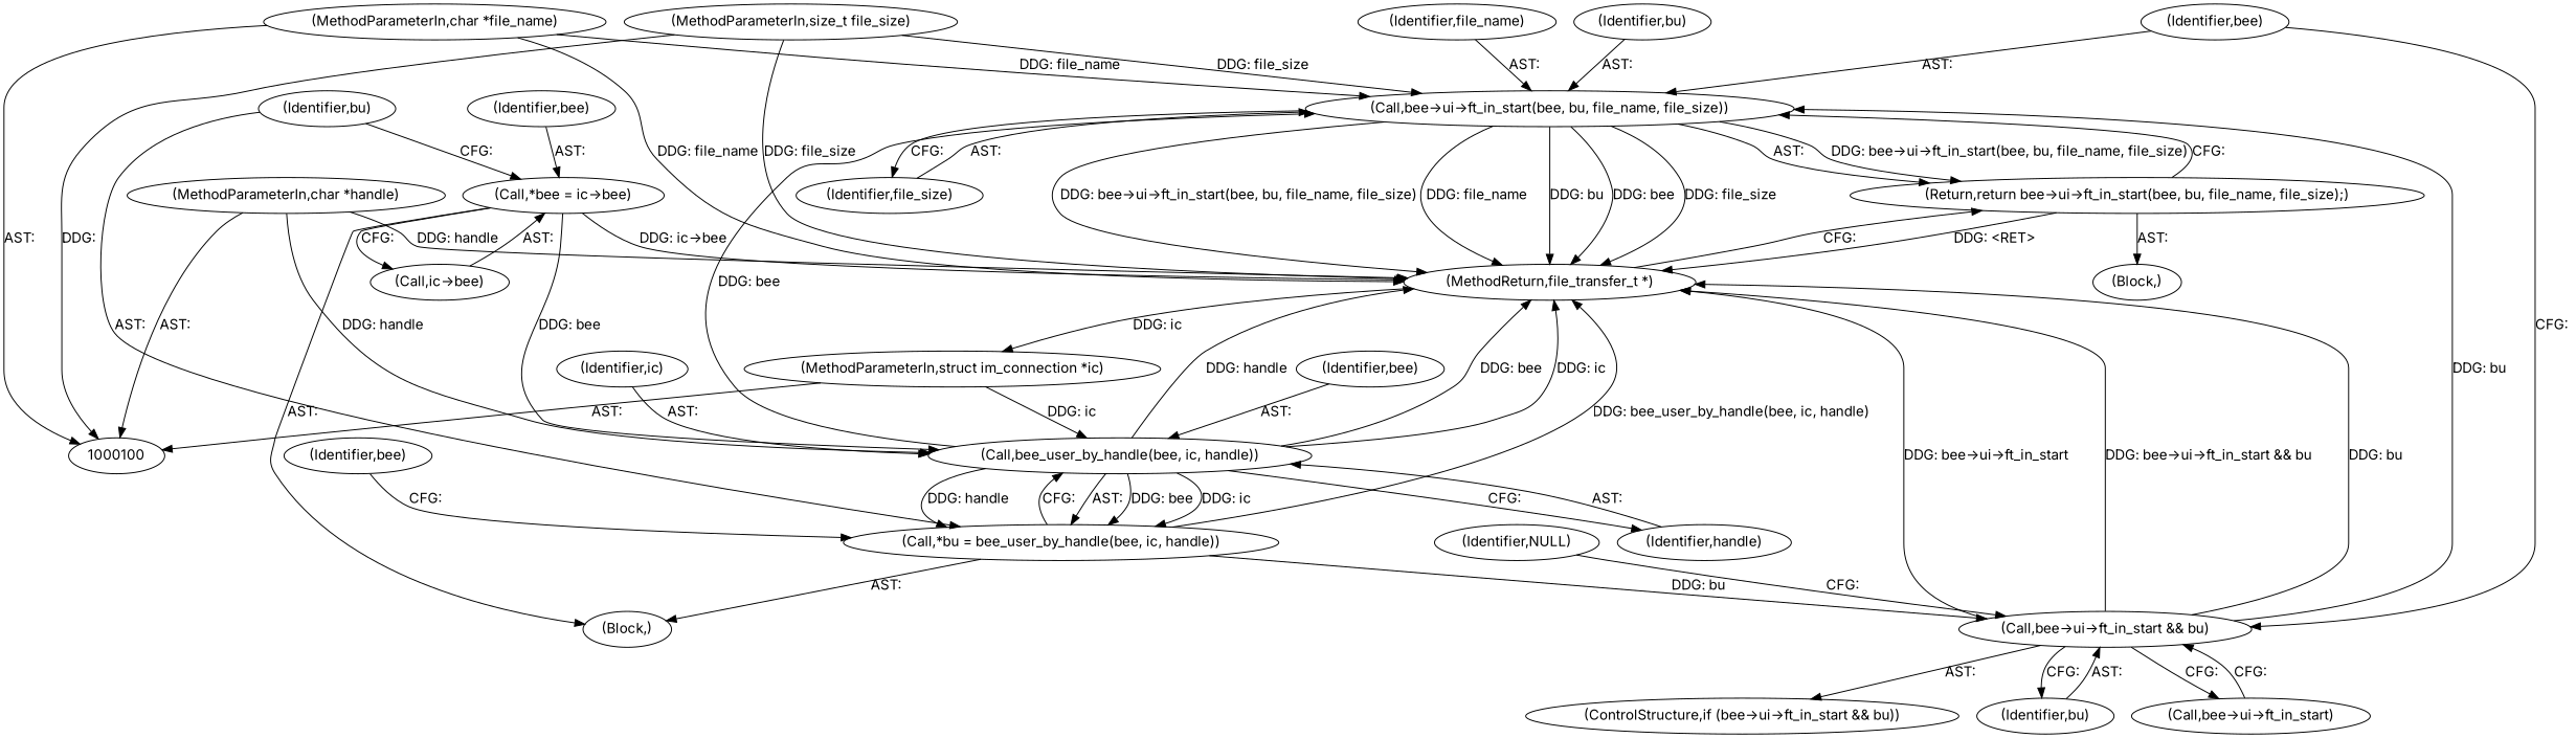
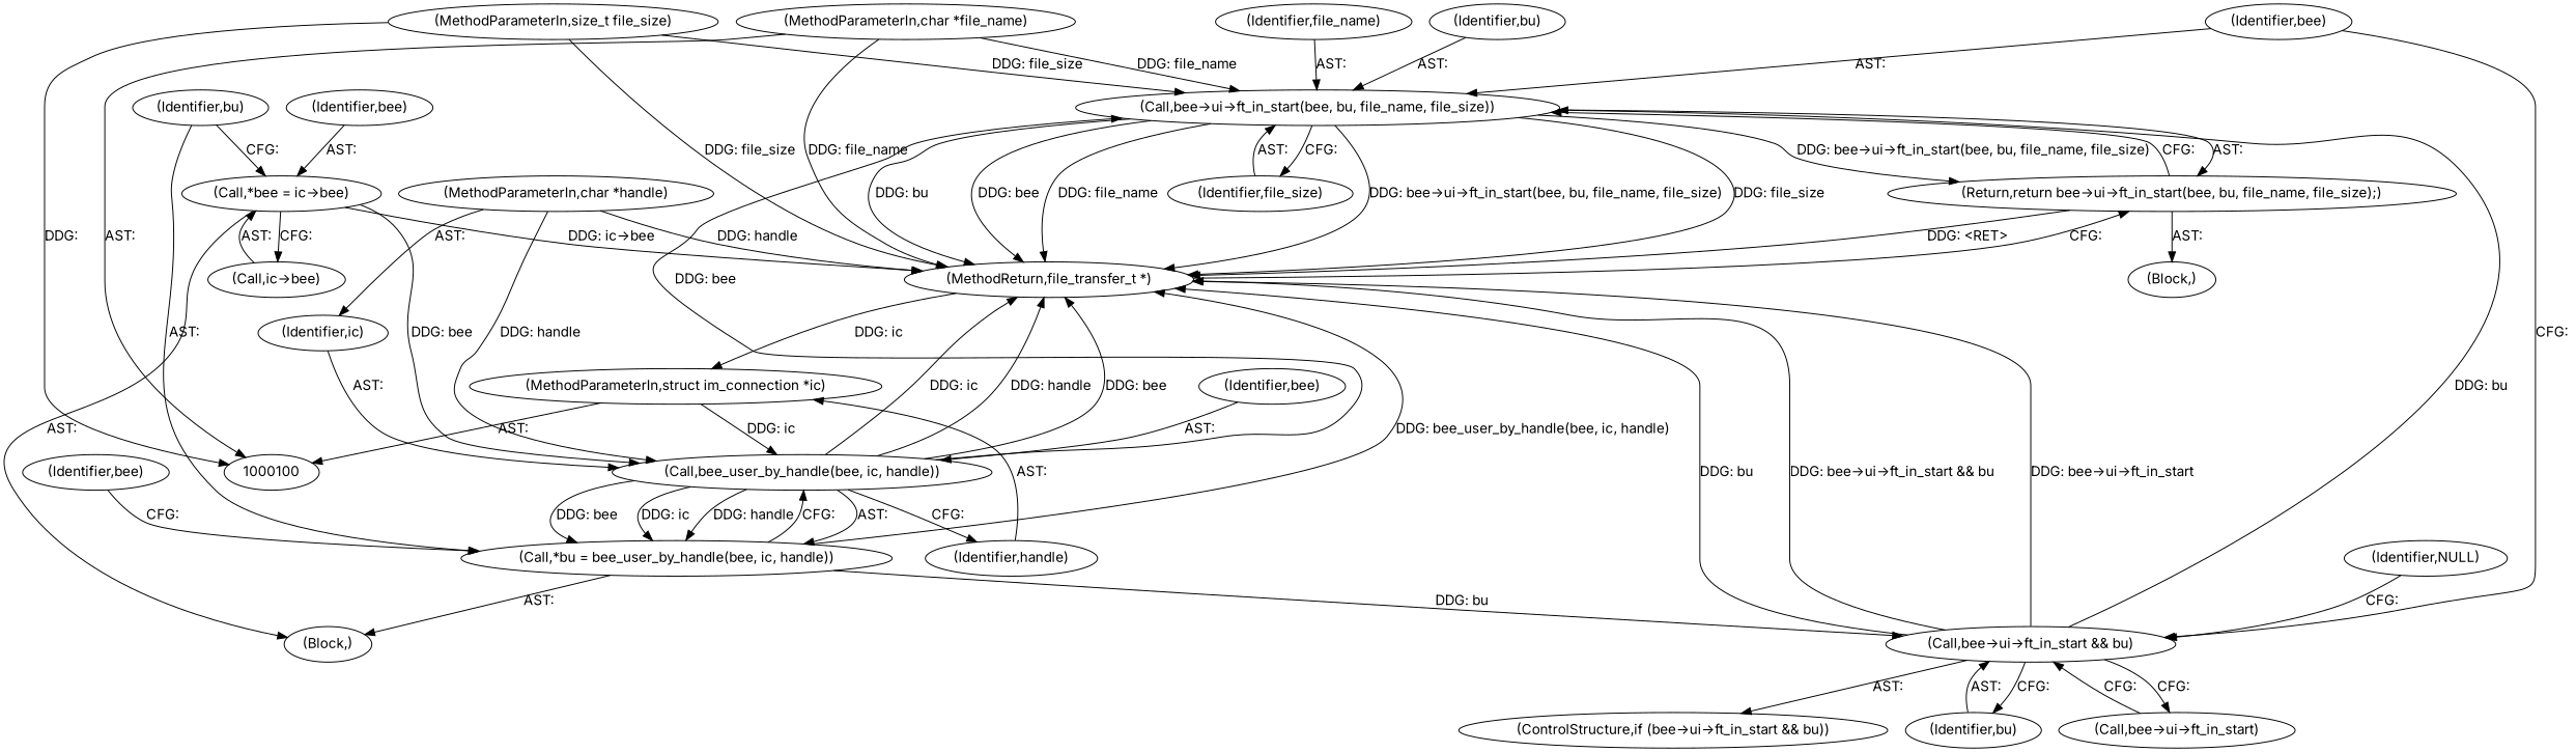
  digraph {
    fontname=Inter
    node [fontname=Inter]
    edge [fontname=Inter]
    n1 [label="(Call,bee->ui->ft_in_start(bee, bu, file_name, file_size))"]
    n2 [label="(Return,return bee->ui->ft_in_start(bee, bu, file_name, file_size);)"]
    n3 [label="(Identifier,file_size)"]
    n4 [label="(MethodReturn,file_transfer_t *)"]
    n5 [label="(Block,)"]
    n6 [label="(MethodParameterIn,struct im_connection *ic)"]
    n7 [label="(Call,bee_user_by_handle(bee, ic, handle))"]
    n8 [label="(Call,*bu = bee_user_by_handle(bee, ic, handle))"]
    n9 [label="(Identifier,handle)"]
    n10 [label="(Block,)"]
    n11 [label="(Call,bee->ui->ft_in_start && bu)"]
    n12 [label="(Call,*bee = ic->bee)"]
    n13 [label="(Call,ic->bee)"]
    1000100
    n15 [label="(MethodParameterIn,char *handle)"]
    n16 [label="(ControlStructure,if (bee->ui->ft_in_start && bu))"]
    n17 [label="(Identifier,bu)"]
    n18 [label="(Call,bee->ui->ft_in_start)"]
    n19 [label="(MethodParameterIn,char *file_name)"]
    n20 [label="(MethodParameterIn,size_t file_size)"]
    n21 [label="(Identifier,bu)"]
    n22 [label="(Identifier,bee)"]
    n23 [label="(Identifier,bee)"]
    n24 [label="(Identifier,bee)"]
    n25 [label="(Identifier,ic)"]
    n26 [label="(Identifier,NULL)"]
    n27 [label="(Identifier,bu)"]
    n28 [label="(Identifier,bee)"]
    n29 [label="(Identifier,file_name)"]
    n1 -> n2 [label="AST: "]
    n1 -> n2 [label="DDG: bee->ui->ft_in_start(bee, bu, file_name, file_size)"]
    n1 -> n3 [label="CFG: "]
    n1 -> n4 [label="DDG: file_name"]
    n1 -> n4 [label="DDG: bu"]
    n1 -> n4 [label="DDG: bee"]
    n1 -> n4 [label="DDG: bee->ui->ft_in_start(bee, bu, file_name, file_size)"]
    n1 -> n4 [label="DDG: file_size"]
    n2 -> n1 [label="CFG: "]
    n2 -> n4 [label="DDG: <RET>"]
    n2 -> n5 [label="AST: "]
    n3 -> n1 [label="AST: "]
    n4 -> n2 [label="CFG: "]
    n4 -> n6 [label="DDG: ic"]
    n6 -> n7 [label="DDG: ic"]
    n6 -> 1000100 [label="AST: "]
    n7 -> n1 [label="DDG: bee"]
    n7 -> n4 [label="DDG: ic"]
    n7 -> n4 [label="DDG: handle"]
    n7 -> n4 [label="DDG: bee"]
    n7 -> n8 [label="AST: "]
    n7 -> n8 [label="DDG: bee"]
    n7 -> n8 [label="DDG: ic"]
    n7 -> n8 [label="DDG: handle"]
    n7 -> n9 [label="CFG: "]
    n8 -> n4 [label="DDG: bee_user_by_handle(bee, ic, handle)"]
    n8 -> n7 [label="CFG: "]
    n8 -> n10 [label="AST: "]
    n8 -> n11 [label="DDG: bu"]
-   n9 -> n7 [label="AST: "]
+   n9 -> n6 [label="AST: "]
    n11 -> n1 [label="DDG: bu"]
    n11 -> n4 [label="DDG: bu"]
    n11 -> n4 [label="DDG: bee->ui->ft_in_start"]
    n11 -> n4 [label="DDG: bee->ui->ft_in_start && bu"]
    n11 -> n16 [label="AST: "]
    n11 -> n17 [label="CFG: "]
    n11 -> n18 [label="CFG: "]
    n12 -> n4 [label="DDG: ic->bee"]
    n12 -> n7 [label="DDG: bee"]
    n12 -> n10 [label="AST: "]
    n12 -> n13 [label="CFG: "]
    n13 -> n12 [label="AST: "]
    n15 -> n4 [label="DDG: handle"]
    n15 -> n7 [label="DDG: handle"]
-   n15 -> 1000100 [label="AST: "]
+   n15 -> n25 [label="AST: "]
    n17 -> n11 [label="AST: "]
    n18 -> n11 [label="CFG: "]
    n19 -> n1 [label="DDG: file_name"]
    n19 -> n4 [label="DDG: file_name"]
    n19 -> 1000100 [label="AST: "]
    n20 -> n1 [label="DDG: file_size"]
    n20 -> n4 [label="DDG: file_size"]
    n20 -> 1000100 [label="DDG: "]
    n21 -> n1 [label="AST: "]
    n22 -> n12 [label="AST: "]
    n23 -> n7 [label="AST: "]
    n24 -> n8 [label="CFG: "]
    n25 -> n7 [label="AST: "]
    n26 -> n11 [label="CFG: "]
    n27 -> n8 [label="AST: "]
    n27 -> n12 [label="CFG: "]
    n28 -> n1 [label="AST: "]
    n28 -> n11 [label="CFG: "]
    n29 -> n1 [label="AST: "]
  }
